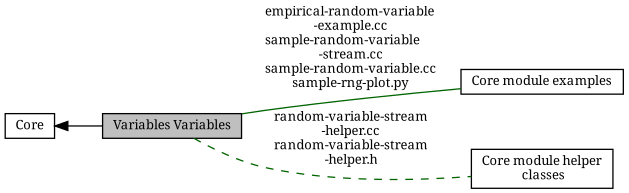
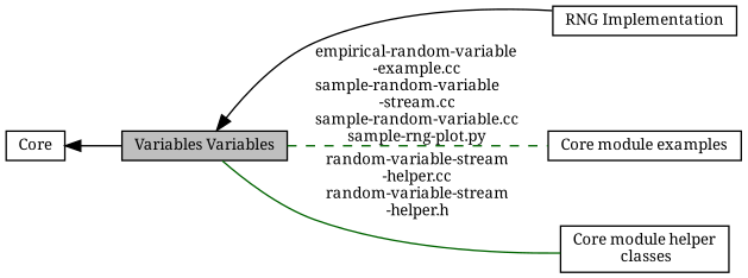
  digraph {
    fontname="Noto Serif"
    rankdir=LR
    node [color=black fillcolor=white fontname="Noto Serif" fontsize=10 shape=box style=filled]
    edge [dir=back fontname="Noto Serif" fontsize=10 labelfontname=Helvetica labelfontsize=10 shape=plaintext style=solid]
+   n1 [height=0.2 label="RNG Implementation" width=0.4]
    n2 [height=0.2 label="Core module examples" width=0.4]
    n3 [fillcolor=grey75 fontcolor=black height=0.2 label="Variables Variables" width=0.4]
    n4 [height=0.2 label="Core module helper\l classes" width=0.4]
    n5 [height=0.2 label=Core width=0.4]
-   n3 -> n2 [color=darkgreen dir=none label="empirical-random-variable\l-example.cc\nsample-random-variable\l-stream.cc\nsample-random-variable.cc\nsample-rng-plot.py"]
-   n3 -> n4 [color=darkgreen dir=none label="random-variable-stream\l-helper.cc\nrandom-variable-stream\l-helper.h" style=dashed]
+   n3 -> n1
+   n3 -> n2 [color=darkgreen dir=none label="empirical-random-variable\l-example.cc\nsample-random-variable\l-stream.cc\nsample-random-variable.cc\nsample-rng-plot.py" style=dashed]
+   n3 -> n4 [color=darkgreen dir=none label="random-variable-stream\l-helper.cc\nrandom-variable-stream\l-helper.h"]
    n5 -> n3
  }
